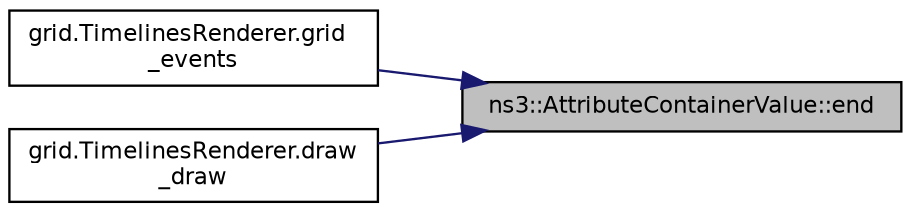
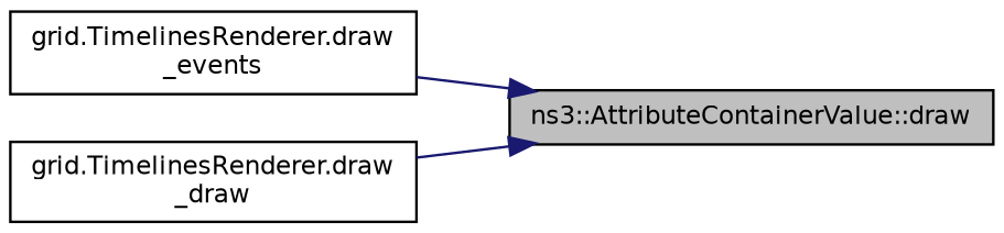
  digraph {
    rankdir=RL
    node [color=black fillcolor=white fontname=Helvetica fontsize=10 shape=record style=filled]
    edge [color=midnightblue dir=back fontname=Helvetica fontsize=10 labelfontname=Helvetica labelfontsize=10 style=solid]
-   n1 [fillcolor=grey75 fontcolor=black height=0.2 label="ns3::AttributeContainerValue::end" width=0.4]
-   n2 [height=0.2 label="grid.TimelinesRenderer.grid\l_events" width=0.4]
+   n1 [fillcolor=grey75 fontcolor=black height=0.2 label="ns3::AttributeContainerValue::draw" width=0.4]
+   n2 [height=0.2 label="grid.TimelinesRenderer.draw\l_events" width=0.4]
    n3 [height=0.2 label="grid.TimelinesRenderer.draw\l_draw" width=0.4]
    n1 -> n2
    n1 -> n3
  }
